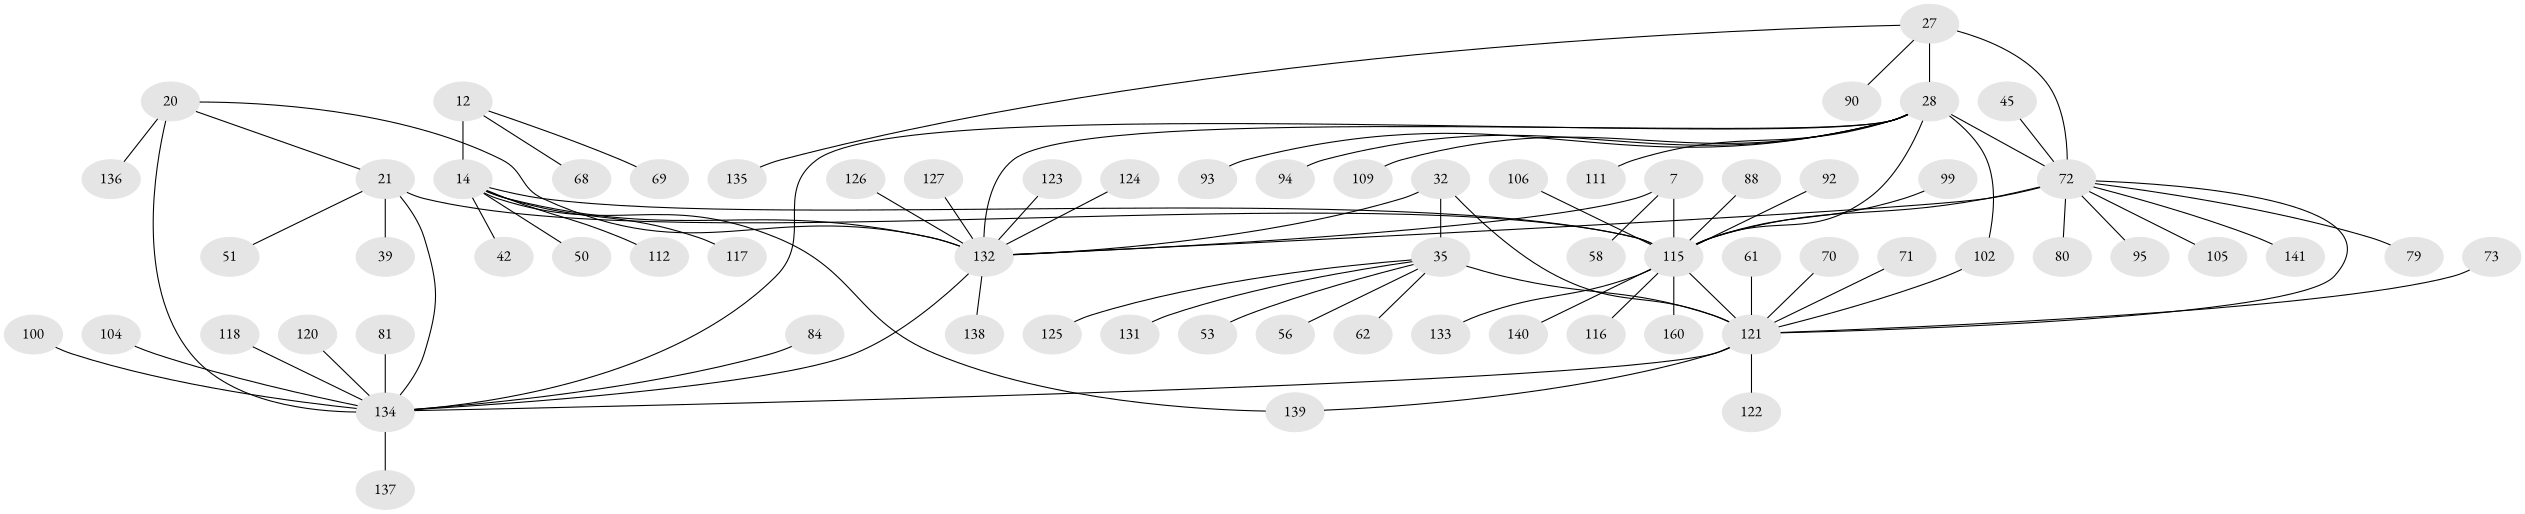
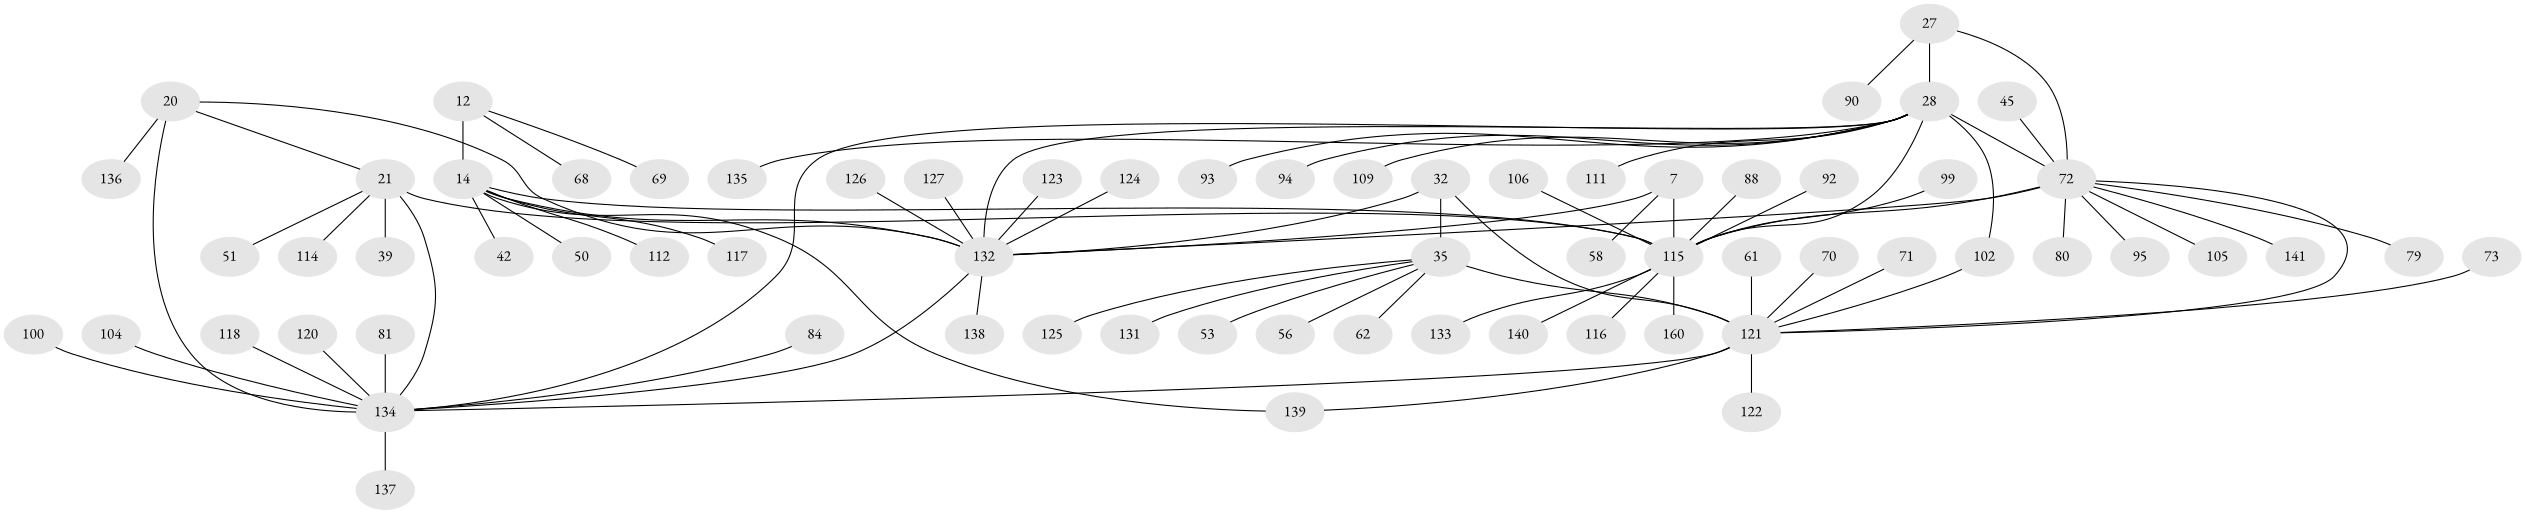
  graph {
    fontname="EB Garamond"
    node [color=gray90 fontname="EB Garamond" style=filled]
    edge [fontname="EB Garamond"]
    7 [super="+2"]
    58
    115 [super="+98+5+44+49+63+77+76+101+36+60+67+78+87"]
    132 [super="+13+55+74+108+82+83+107+119"]
    121 [super="+34+37"]
    116
    n7 [label=160]
    133
    140
    134 [super="+97+19+41+48+54"]
    138 [super="+128"]
    12 [super="+10"]
    14 [super="+11"]
    68
    69
    42
    50
    112 [super="+66"]
    117
    139 [super="+47"]
    20 [super="+16"]
    21 [super="+18"]
    136
    39
    51
+   114
    137
    27 [super="+24"]
    28 [super="+26"]
    72 [super="+25+43"]
    90
    135
    93
    94
    102
    109
    111
    79
    80
    95
    105
    141 [super="+86"]
    32 [super="+29"]
    35 [super="+33"]
    53
    56
    62
    125
    131
    122
    45
    61
    70
    71
    73
    81
    84
    88
    92
    99
    100
    104 [super="+89"]
    106
    118 [super="+113"]
    120
    123
    124
    126
    127
    7 -- 58
    7 -- 115 [weight=10]
    7 -- 132
-   115 -- 121 [weight=2]
    115 -- 116
    115 -- n7
    115 -- 133
    115 -- 140
    132 -- 134
    132 -- 138
    121 -- 134
    121 -- 139
    121 -- 122
    134 -- 137
    12 -- 14 [weight=4]
    12 -- 68
    12 -- 69
    14 -- 115 [weight=2]
    14 -- 132 [weight=6]
    14 -- 42
    14 -- 50
    14 -- 112
    14 -- 117
    14 -- 139
    20 -- 132
    20 -- 134 [weight=6]
    20 -- 21 [weight=4]
    20 -- 136
    21 -- 115
    21 -- 134 [weight=6]
    21 -- 39
    21 -- 51
+   21 -- 114
    27 -- 28 [weight=6]
    27 -- 72 [weight=4]
    27 -- 90
-   27 -- 135
+   28 -- 135
    28 -- 115
    28 -- 132
    28 -- 134
    28 -- 72 [weight=6]
    28 -- 93
    28 -- 94
    28 -- 102
    28 -- 109
    28 -- 111
    72 -- 115 [weight=2]
    72 -- 132 [weight=6]
    72 -- 121
    72 -- 79
    72 -- 80
    72 -- 95
    72 -- 105
    72 -- 141
    102 -- 121
    32 -- 132
    32 -- 121 [weight=6]
    32 -- 35 [weight=4]
    35 -- 121 [weight=6]
    35 -- 53
    35 -- 56
    35 -- 62
    35 -- 125
    35 -- 131
    45 -- 72
    61 -- 121
    70 -- 121
    71 -- 121
    73 -- 121
    81 -- 134
    84 -- 134
    88 -- 115
    92 -- 115
    99 -- 115
    100 -- 134
    104 -- 134
    106 -- 115
    118 -- 134
    120 -- 134
    123 -- 132
    124 -- 132
    126 -- 132
    127 -- 132
  }
